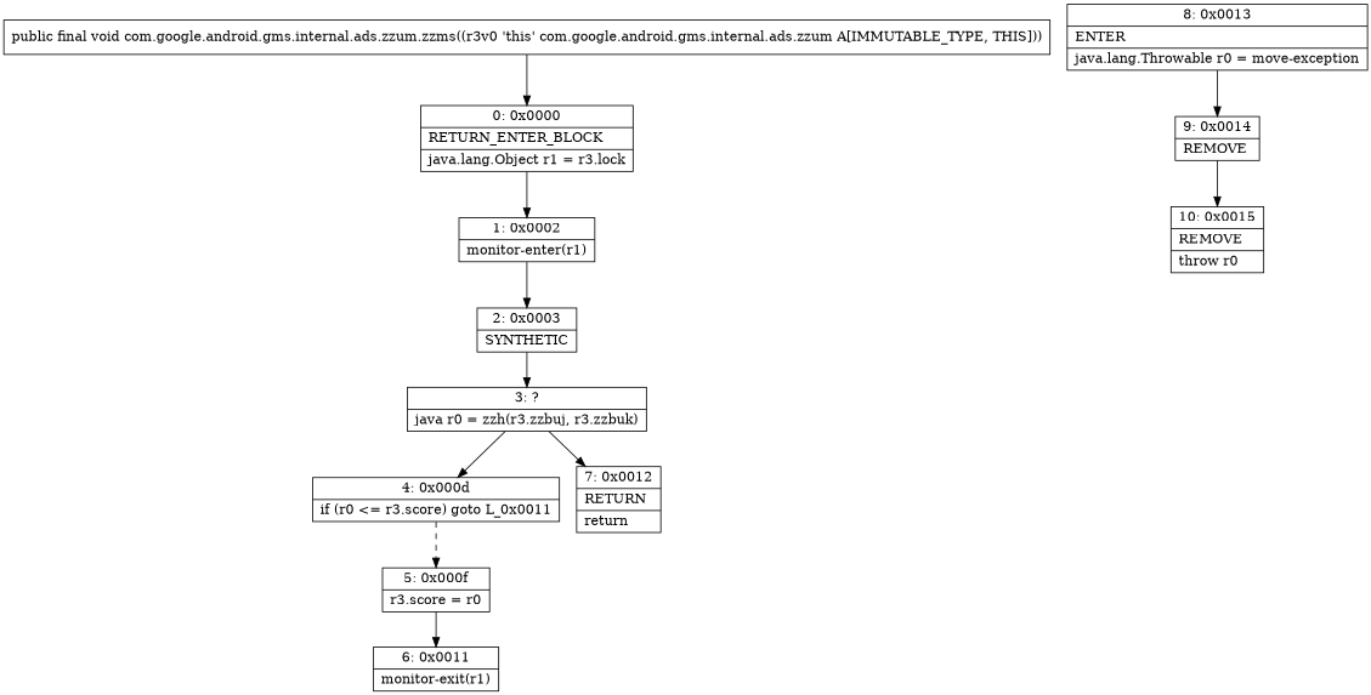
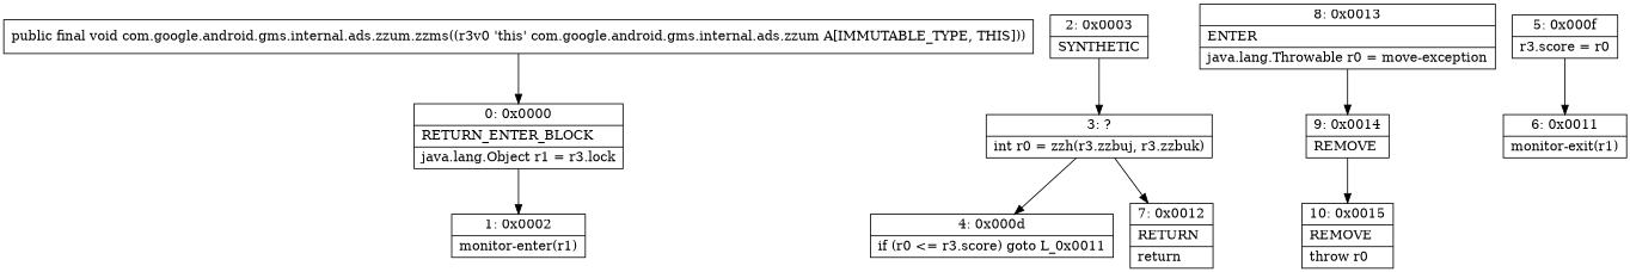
  digraph {
    node [shape=record]
    n1 [label="{0\:\ 0x0000|RETURN_ENTER_BLOCK\l|java.lang.Object r1 = r3.lock\l}"]
    n2 [label="{1\:\ 0x0002|monitor\-enter(r1)\l}"]
    n3 [label="{2\:\ 0x0003|SYNTHETIC\l}"]
-   n4 [label="{3\:\ ?|java r0 = zzh(r3.zzbuj, r3.zzbuk)\l}"]
+   n4 [label="{3\:\ ?|int r0 = zzh(r3.zzbuj, r3.zzbuk)\l}"]
    n5 [label="{4\:\ 0x000d|if (r0 \<= r3.score) goto L_0x0011\l}"]
    n6 [label="{7\:\ 0x0012|RETURN\l|return\l}"]
    n7 [label="{8\:\ 0x0013|ENTER\l|java.lang.Throwable r0 = move\-exception\l}"]
    n8 [label="{9\:\ 0x0014|REMOVE\l}"]
    n9 [label="{5\:\ 0x000f|r3.score = r0\l}"]
    n10 [label="{6\:\ 0x0011|monitor\-exit(r1)\l}"]
    n11 [label="{10\:\ 0x0015|REMOVE\l|throw r0\l}"]
    n12 [label="{public final void com.google.android.gms.internal.ads.zzum.zzms((r3v0 'this' com.google.android.gms.internal.ads.zzum A[IMMUTABLE_TYPE, THIS])) }"]
    n1 -> n2
-   n2 -> n3
    n3 -> n4
    n4 -> n5
    n4 -> n6
-   n5 -> n9 [style=dashed]
    n7 -> n8
    n8 -> n11
    n9 -> n10
    n12 -> n1
  }
